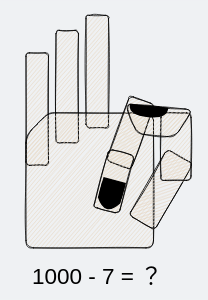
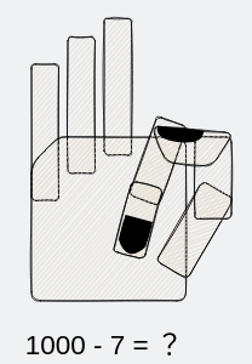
  <mxCell id="0" />
  <mxCell id="1" parent="0" />
  <mxCell id="2" value="" style="rounded=1;whiteSpace=wrap;html=1;fillColor=#E6D7C2;sketch=1;" vertex="1" parent="1"><mxGeometry x="114" y="20" width="30" height="150" as="geometry" /></mxCell>
  <mxCell id="3" value="" style="rounded=1;whiteSpace=wrap;html=1;fillColor=#E6D7C2;sketch=1;" vertex="1" parent="1"><mxGeometry x="74" y="40" width="30" height="150" as="geometry" /></mxCell>
  <mxCell id="4" value="" style="rounded=1;whiteSpace=wrap;html=1;fillColor=#E6D7C2;sketch=1;" vertex="1" parent="1"><mxGeometry x="34" y="70" width="30" height="150" as="geometry" /></mxCell>
  <mxCell id="5" value="" style="shape=card;whiteSpace=wrap;html=1;rounded=1;fillColor=#E6D7C2;sketch=1;" vertex="1" parent="1"><mxGeometry x="34" y="150" width="170" height="180" as="geometry" /></mxCell>
  <mxCell id="6" value="" style="rounded=1;whiteSpace=wrap;html=1;rotation=20;gradientDirection=west;fillColor=#E6D7C2;sketch=1;" vertex="1" parent="1"><mxGeometry x="155.74" y="130.26" width="34.98" height="91.81" as="geometry" /></mxCell>
  <mxCell id="7" value="" style="rounded=1;whiteSpace=wrap;html=1;rotation=15;fillColor=#E6D7C2;sketch=1;" vertex="1" parent="1"><mxGeometry x="133.83" y="201.29" width="35" height="80" as="geometry" /></mxCell>
  <mxCell id="8" value="" style="rounded=1;whiteSpace=wrap;html=1;rotation=30;fillColor=#E6D7C2;sketch=1;" vertex="1" parent="1"><mxGeometry x="194" y="201.29" width="39.72" height="101.71" as="geometry" /></mxCell>
  <mxCell id="9" value="" style="rounded=1;whiteSpace=wrap;html=1;rotation=0;fillColor=#E6D7C2;sketch=1;" vertex="1" parent="1"><mxGeometry x="214" y="150" width="40" height="90" as="geometry" /></mxCell>
  <mxCell id="10" value="" style="shape=trapezoid;perimeter=trapezoidPerimeter;whiteSpace=wrap;html=1;fixedSize=1;rotation=-175;rounded=1;fillColor=#E6D7C2;sketch=1;" vertex="1" parent="1"><mxGeometry x="164.1" y="141.71" width="90.4" height="38.64" as="geometry" /></mxCell>
  <mxCell id="11" value="" style="shape=dataStorage;whiteSpace=wrap;html=1;fixedSize=1;rounded=1;strokeWidth=2;fillColor=#000000;rotation=-75;size=11.2;sketch=0;" vertex="1" parent="1"><mxGeometry x="130.76" y="248" width="30.34" height="29" as="geometry" /></mxCell>
  <mxCell id="12" value="" style="rounded=0;whiteSpace=wrap;html=1;strokeWidth=2;fillColor=#000000;rotation=15;sketch=0;" vertex="1" parent="1"><mxGeometry x="135" y="240" width="29" height="20" as="geometry" /></mxCell>
  <mxCell id="13" value="" style="shape=or;whiteSpace=wrap;html=1;rounded=1;strokeWidth=2;fillColor=#000000;rotation=95;sketch=0;" vertex="1" parent="1"><mxGeometry x="190.72" y="123.26" width="13.28" height="49.74" as="geometry" /></mxCell>
- <mxCell id="14" value="&lt;font style=&quot;font-size: 30px&quot;&gt;1000 - 7 = ？&lt;/font&gt;" style="text;html=1;strokeColor=none;fillColor=none;align=center;verticalAlign=middle;whiteSpace=wrap;rounded=0;sketch=0;" vertex="1" parent="1"><mxGeometry x="20.5" y="358" width="217" height="20" as="geometry" /></mxCell>
+ <mxCell id="14" value="&lt;font style=&quot;font-size: 30px&quot;&gt;1000 - 7 = ？&lt;/font&gt;" style="text;html=1;strokeColor=none;fillColor=none;align=center;verticalAlign=middle;whiteSpace=wrap;rounded=0;sketch=0;" vertex="1" parent="1"><mxGeometry x="5.5" y="368" width="217" height="20" as="geometry" /></mxCell>
